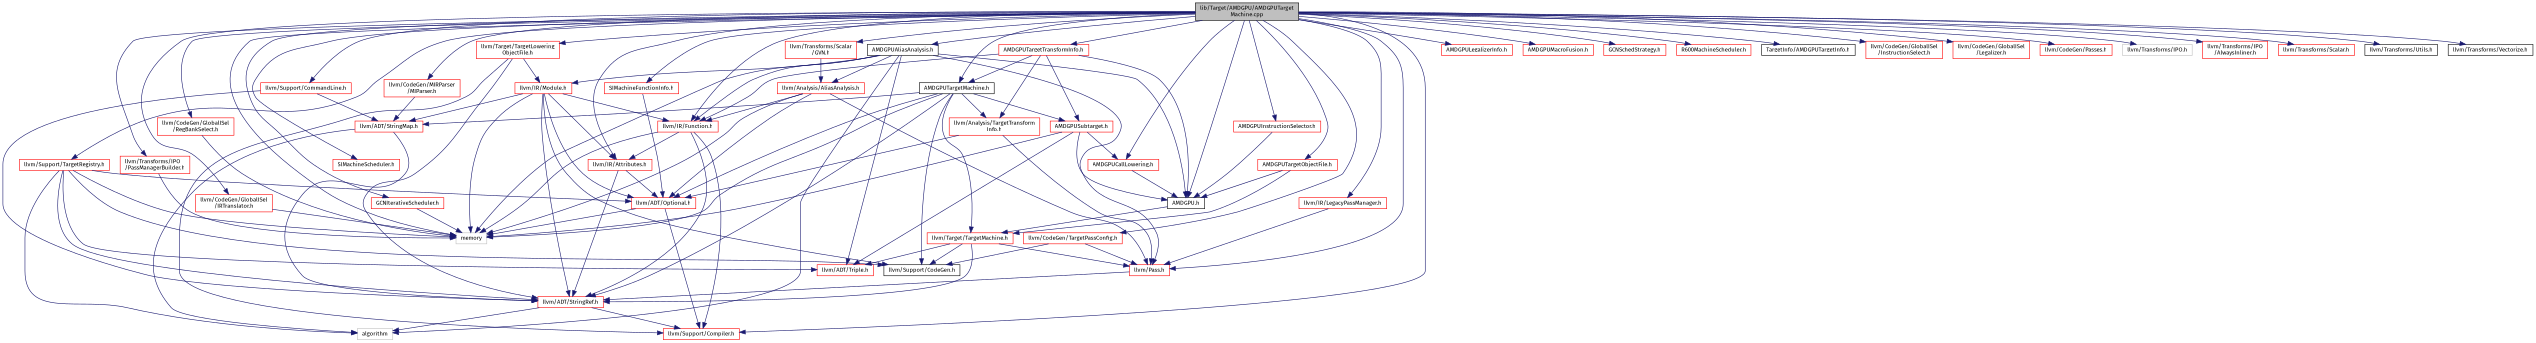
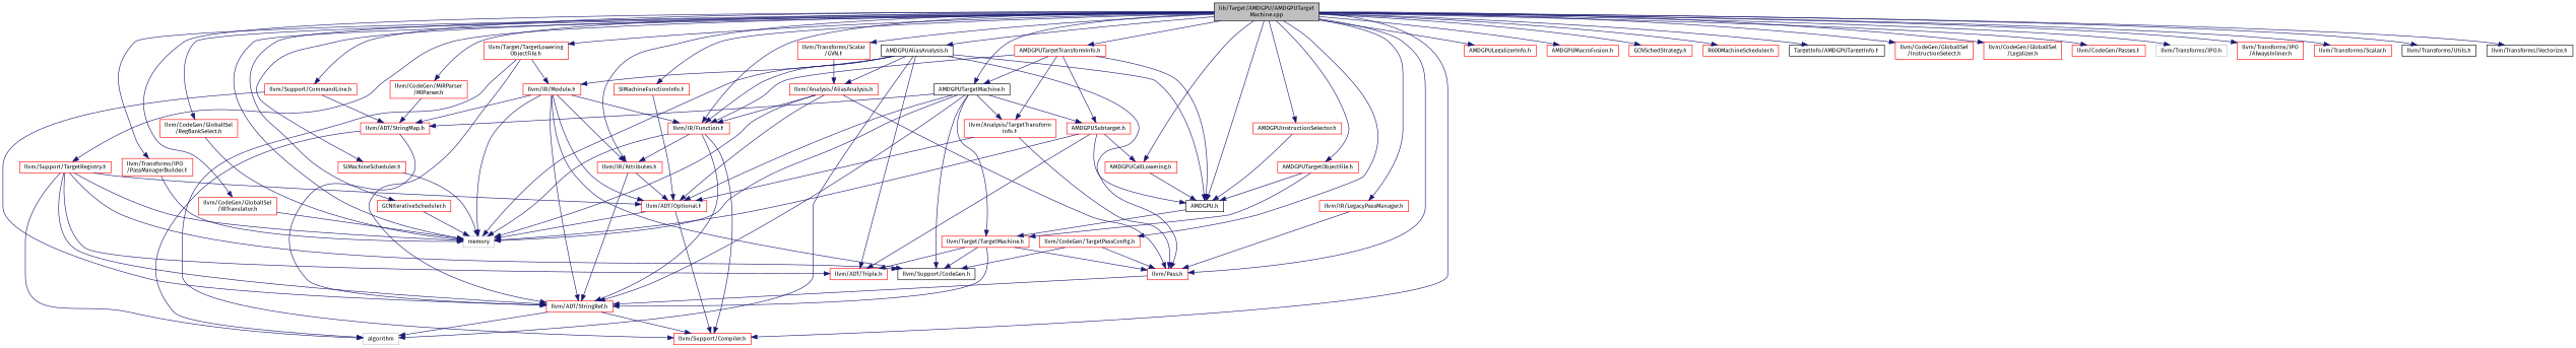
  digraph {
    fontname="Fira Sans"
    node [color=red fontname="Fira Sans" fontsize=10 shape=box]
    edge [color=midnightblue fontname="Fira Sans" fontsize=10 labelfontname=Helvetica labelfontsize=10 style=solid]
    n1 [color=black fillcolor=grey75 fontcolor=black height=0.2 label="lib/Target/AMDGPU/AMDGPUTarget\lMachine.cpp" style=filled width=0.4]
    n2 [color=black height=0.2 label="AMDGPUTargetMachine.h" width=0.4]
    n3 [color=black height=0.2 label="AMDGPU.h" width=0.4]
    n4 [height=0.2 label="llvm/Support/Compiler.h" width=0.4]
    n5 [height=0.2 label="llvm/Pass.h" width=0.4]
    n6 [height=0.2 label="AMDGPUCallLowering.h" width=0.4]
    n7 [color=grey75 height=0.2 label=memory width=0.4]
    n8 [color=black height=0.2 label="AMDGPUAliasAnalysis.h" width=0.4]
    n9 [height=0.2 label="llvm/IR/Function.h" width=0.4]
    n10 [height=0.2 label="llvm/IR/Attributes.h" width=0.4]
    n11 [height=0.2 label="AMDGPUInstructionSelector.h" width=0.4]
    n12 [height=0.2 label="AMDGPULegalizerInfo.h" width=0.4]
    n13 [height=0.2 label="AMDGPUMacroFusion.h" width=0.4]
    n14 [height=0.2 label="AMDGPUTargetObjectFile.h" width=0.4]
    n15 [height=0.2 label="AMDGPUTargetTransformInfo.h" width=0.4]
    n16 [height=0.2 label="GCNIterativeScheduler.h" width=0.4]
    n17 [height=0.2 label="GCNSchedStrategy.h" width=0.4]
    n18 [height=0.2 label="R600MachineScheduler.h" width=0.4]
    n19 [height=0.2 label="SIMachineFunctionInfo.h" width=0.4]
    n20 [height=0.2 label="SIMachineScheduler.h" width=0.4]
    n21 [color=black height=0.2 label="TargetInfo/AMDGPUTargetInfo.h" width=0.4]
    n22 [height=0.2 label="llvm/CodeGen/GlobalISel\l/IRTranslator.h" width=0.4]
    n23 [height=0.2 label="llvm/CodeGen/GlobalISel\l/InstructionSelect.h" width=0.4]
    n24 [height=0.2 label="llvm/CodeGen/GlobalISel\l/Legalizer.h" width=0.4]
    n25 [height=0.2 label="llvm/CodeGen/GlobalISel\l/RegBankSelect.h" width=0.4]
    n26 [height=0.2 label="llvm/CodeGen/MIRParser\l/MIParser.h" width=0.4]
    n27 [height=0.2 label="llvm/CodeGen/Passes.h" width=0.4]
    n28 [height=0.2 label="llvm/CodeGen/TargetPassConfig.h" width=0.4]
    n29 [height=0.2 label="llvm/IR/LegacyPassManager.h" width=0.4]
    n30 [height=0.2 label="llvm/Support/CommandLine.h" width=0.4]
    n31 [height=0.2 label="llvm/Support/TargetRegistry.h" width=0.4]
    n32 [height=0.2 label="llvm/Target/TargetLowering\lObjectFile.h" width=0.4]
    n33 [color=grey75 height=0.2 label="llvm/Transforms/IPO.h" width=0.4]
    n34 [height=0.2 label="llvm/Transforms/IPO\l/AlwaysInliner.h" width=0.4]
    n35 [height=0.2 label="llvm/Transforms/IPO\l/PassManagerBuilder.h" width=0.4]
    n36 [height=0.2 label="llvm/Transforms/Scalar.h" width=0.4]
    n37 [height=0.2 label="llvm/Transforms/Scalar\l/GVN.h" width=0.4]
    n38 [color=black height=0.2 label="llvm/Transforms/Utils.h" width=0.4]
    n39 [color=black height=0.2 label="llvm/Transforms/Vectorize.h" width=0.4]
    n40 [height=0.2 label="AMDGPUSubtarget.h" width=0.4]
    n41 [height=0.2 label="llvm/Target/TargetMachine.h" width=0.4]
    n42 [height=0.2 label="llvm/ADT/StringRef.h" width=0.4]
    n43 [color=black height=0.2 label="llvm/Support/CodeGen.h" width=0.4]
    n44 [height=0.2 label="llvm/ADT/Optional.h" width=0.4]
    n45 [height=0.2 label="llvm/ADT/StringMap.h" width=0.4]
    n46 [height=0.2 label="llvm/Analysis/TargetTransform\lInfo.h" width=0.4]
    n47 [height=0.2 label="llvm/ADT/Triple.h" width=0.4]
    n48 [color=grey75 height=0.2 label=algorithm width=0.4]
    n49 [height=0.2 label="llvm/Analysis/AliasAnalysis.h" width=0.4]
    n50 [height=0.2 label="llvm/IR/Module.h" width=0.4]
    n1 -> n2
    n1 -> n3
    n1 -> n4
    n1 -> n5
    n1 -> n6
    n1 -> n7
    n1 -> n8
    n1 -> n9
    n1 -> n10
    n1 -> n11
    n1 -> n12
    n1 -> n13
    n1 -> n14
    n1 -> n15
    n1 -> n16
    n1 -> n17
    n1 -> n18
    n1 -> n19
    n1 -> n20
    n1 -> n21
    n1 -> n22
    n1 -> n23
    n1 -> n24
    n1 -> n25
    n1 -> n26
    n1 -> n27
    n1 -> n28
    n1 -> n29
    n1 -> n30
    n1 -> n31
    n1 -> n32
    n1 -> n33
    n1 -> n34
    n1 -> n35
    n1 -> n36
    n1 -> n37
    n1 -> n38
    n1 -> n39
    n2 -> n7
    n2 -> n40
    n2 -> n41
    n2 -> n42
    n2 -> n43
    n2 -> n44
    n2 -> n45
    n2 -> n46
    n3 -> n41
    n5 -> n42
    n6 -> n3
    n8 -> n3
    n8 -> n5
    n8 -> n7
    n8 -> n9
    n8 -> n47
    n8 -> n48
    n8 -> n49
    n8 -> n50
    n9 -> n4
    n9 -> n7
    n9 -> n10
    n9 -> n42
    n10 -> n42
    n10 -> n44
    n11 -> n3
    n14 -> n3
    n14 -> n41
    n15 -> n2
    n15 -> n3
    n15 -> n9
    n15 -> n40
    n15 -> n46
    n16 -> n7
    n19 -> n44
+   n20 -> n7
    n22 -> n7
    n25 -> n7
    n26 -> n45
    n28 -> n5
    n28 -> n43
    n29 -> n5
    n30 -> n42
    n30 -> n45
    n31 -> n7
    n31 -> n42
    n31 -> n43
    n31 -> n44
    n31 -> n47
    n31 -> n48
    n32 -> n4
    n32 -> n42
    n32 -> n50
    n35 -> n7
    n37 -> n49
    n40 -> n3
    n40 -> n6
    n40 -> n7
    n40 -> n47
    n41 -> n5
    n41 -> n42
    n41 -> n43
    n41 -> n47
    n42 -> n4
    n42 -> n48
    n44 -> n4
    n44 -> n7
    n45 -> n42
    n45 -> n48
    n46 -> n5
    n46 -> n44
    n49 -> n5
    n49 -> n7
    n49 -> n9
    n49 -> n44
    n50 -> n7
    n50 -> n9
    n50 -> n10
    n50 -> n42
    n50 -> n43
    n50 -> n44
    n50 -> n45
  }
